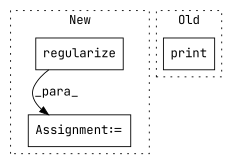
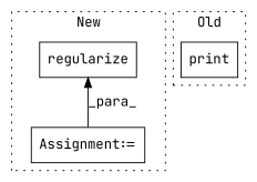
  digraph {
    fontname="JetBrains Mono"
    node [a=32 shape=box fontname="JetBrains Mono"]
    n1 [l="11,1" label=regularize s="6262,6281"]
    n2 [a=7 l=1 label="Assignment:=" s=6244]
    n3 [l="6,1" label=print s="5388,5442"]
    subgraph cluster_1 {
      label=New
      style=dotted
      n1
      n2
    }
    subgraph cluster_2 {
      label=Old
      style=dotted
      n3
    }
-   n1 -> n2 [label=_para_ fontname="JetBrains Mono"]
+   n2 -> n1 [label=_para_ fontname="JetBrains Mono"]
  }
